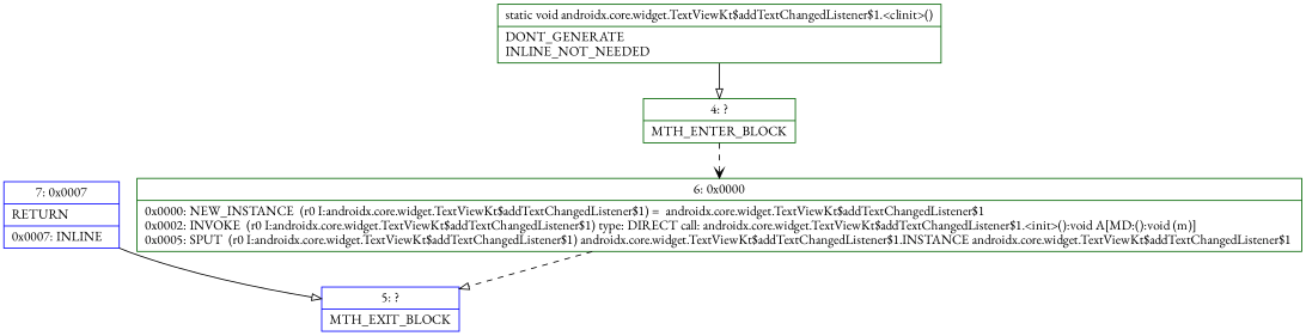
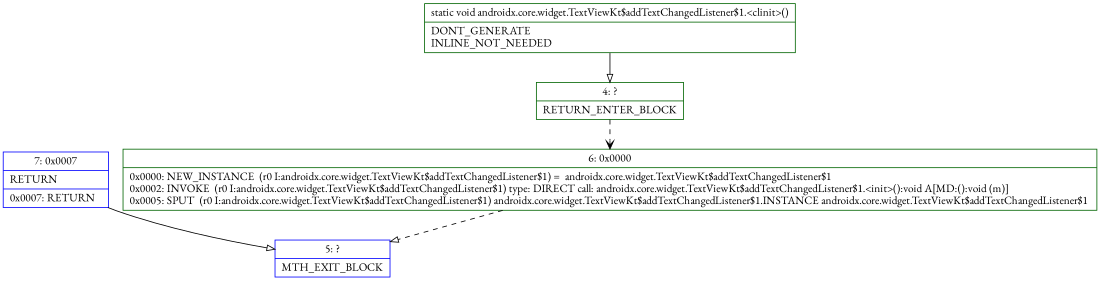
  digraph {
    fontname="EB Garamond"
    node [color=darkgreen fontname="EB Garamond" shape=record]
    edge [arrowhead=onormal fontname="EB Garamond" style=dashed]
-   n1 [label="{4\:\ ?|MTH_ENTER_BLOCK\l}"]
+   n1 [label="{4\:\ ?|RETURN_ENTER_BLOCK\l}"]
    n2 [label="{6\:\ 0x0000|0x0000: NEW_INSTANCE  (r0 I:androidx.core.widget.TextViewKt$addTextChangedListener$1) =  androidx.core.widget.TextViewKt$addTextChangedListener$1 \l0x0002: INVOKE  (r0 I:androidx.core.widget.TextViewKt$addTextChangedListener$1) type: DIRECT call: androidx.core.widget.TextViewKt$addTextChangedListener$1.\<init\>():void A[MD:():void (m)]\l0x0005: SPUT  (r0 I:androidx.core.widget.TextViewKt$addTextChangedListener$1) androidx.core.widget.TextViewKt$addTextChangedListener$1.INSTANCE androidx.core.widget.TextViewKt$addTextChangedListener$1 \l}"]
    n3 [color=blue label="{5\:\ ?|MTH_EXIT_BLOCK\l}"]
-   n4 [color=blue label="{7\:\ 0x0007|RETURN\l|0x0007: INLINE   \l}"]
+   n4 [color=blue label="{7\:\ 0x0007|RETURN\l|0x0007: RETURN   \l}"]
    n5 [label="{static void androidx.core.widget.TextViewKt$addTextChangedListener$1.\<clinit\>()  | DONT_GENERATE\lINLINE_NOT_NEEDED\l}"]
    n1 -> n2 [arrowhead=vee]
    n2 -> n3
    n4 -> n3 [style=solid]
    n5 -> n1 [style=solid]
  }
